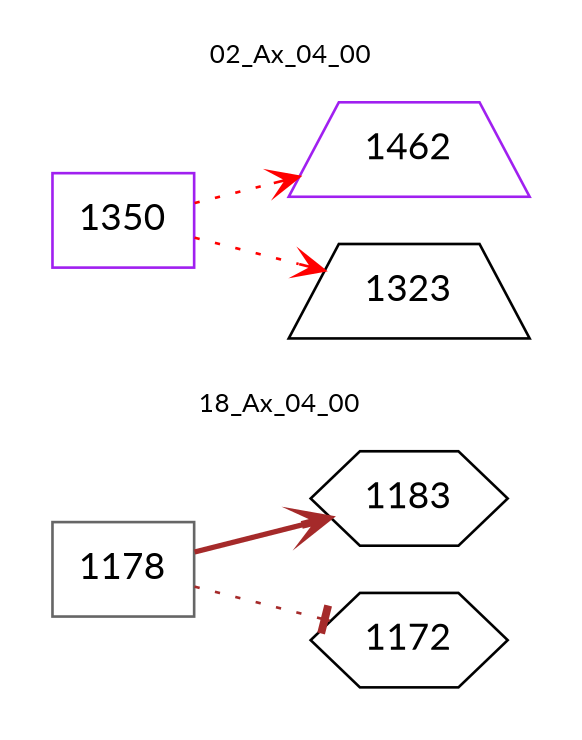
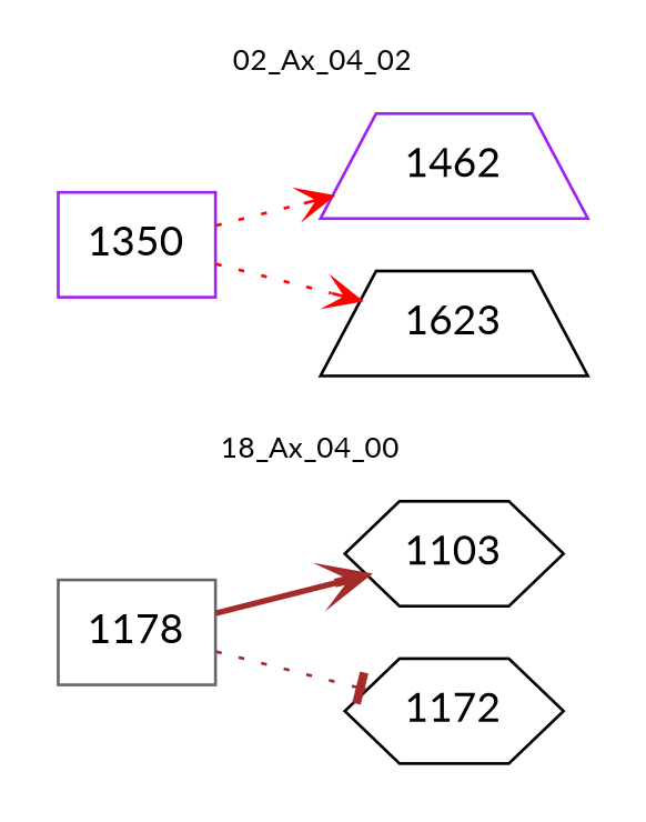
  digraph {
    fontname=Lato
    rankdir=LR
    node [color=black fontname=Lato shape=box]
    edge [arrowhead=vee color=brown fontname=Lato style=dotted]
    n1 [color=gray40 label=1178]
    n2 [label=1172 shape=hexagon]
-   n3 [label=1183 shape=hexagon]
+   n3 [label=1103 shape=hexagon]
    n4 [color=purple label=1350]
-   n5 [label=1323 shape=trapezium]
+   n5 [label=1623 shape=trapezium]
    n6 [color=purple label=1462 shape=trapezium]
    subgraph cluster_1 {
      color=white
      fontsize=10
      label="18_Ax_04_00"
      n1
      n2
      n3
    }
    subgraph cluster_2 {
      color=white
      fontsize=10
-     label="02_Ax_04_00"
+     label="02_Ax_04_02"
      n4
      n5
      n6
    }
    n1 -> n2 [arrowhead=tee]
    n1 -> n3 [style=bold]
    n4 -> n5 [color=red]
    n4 -> n6 [color=red]
  }
